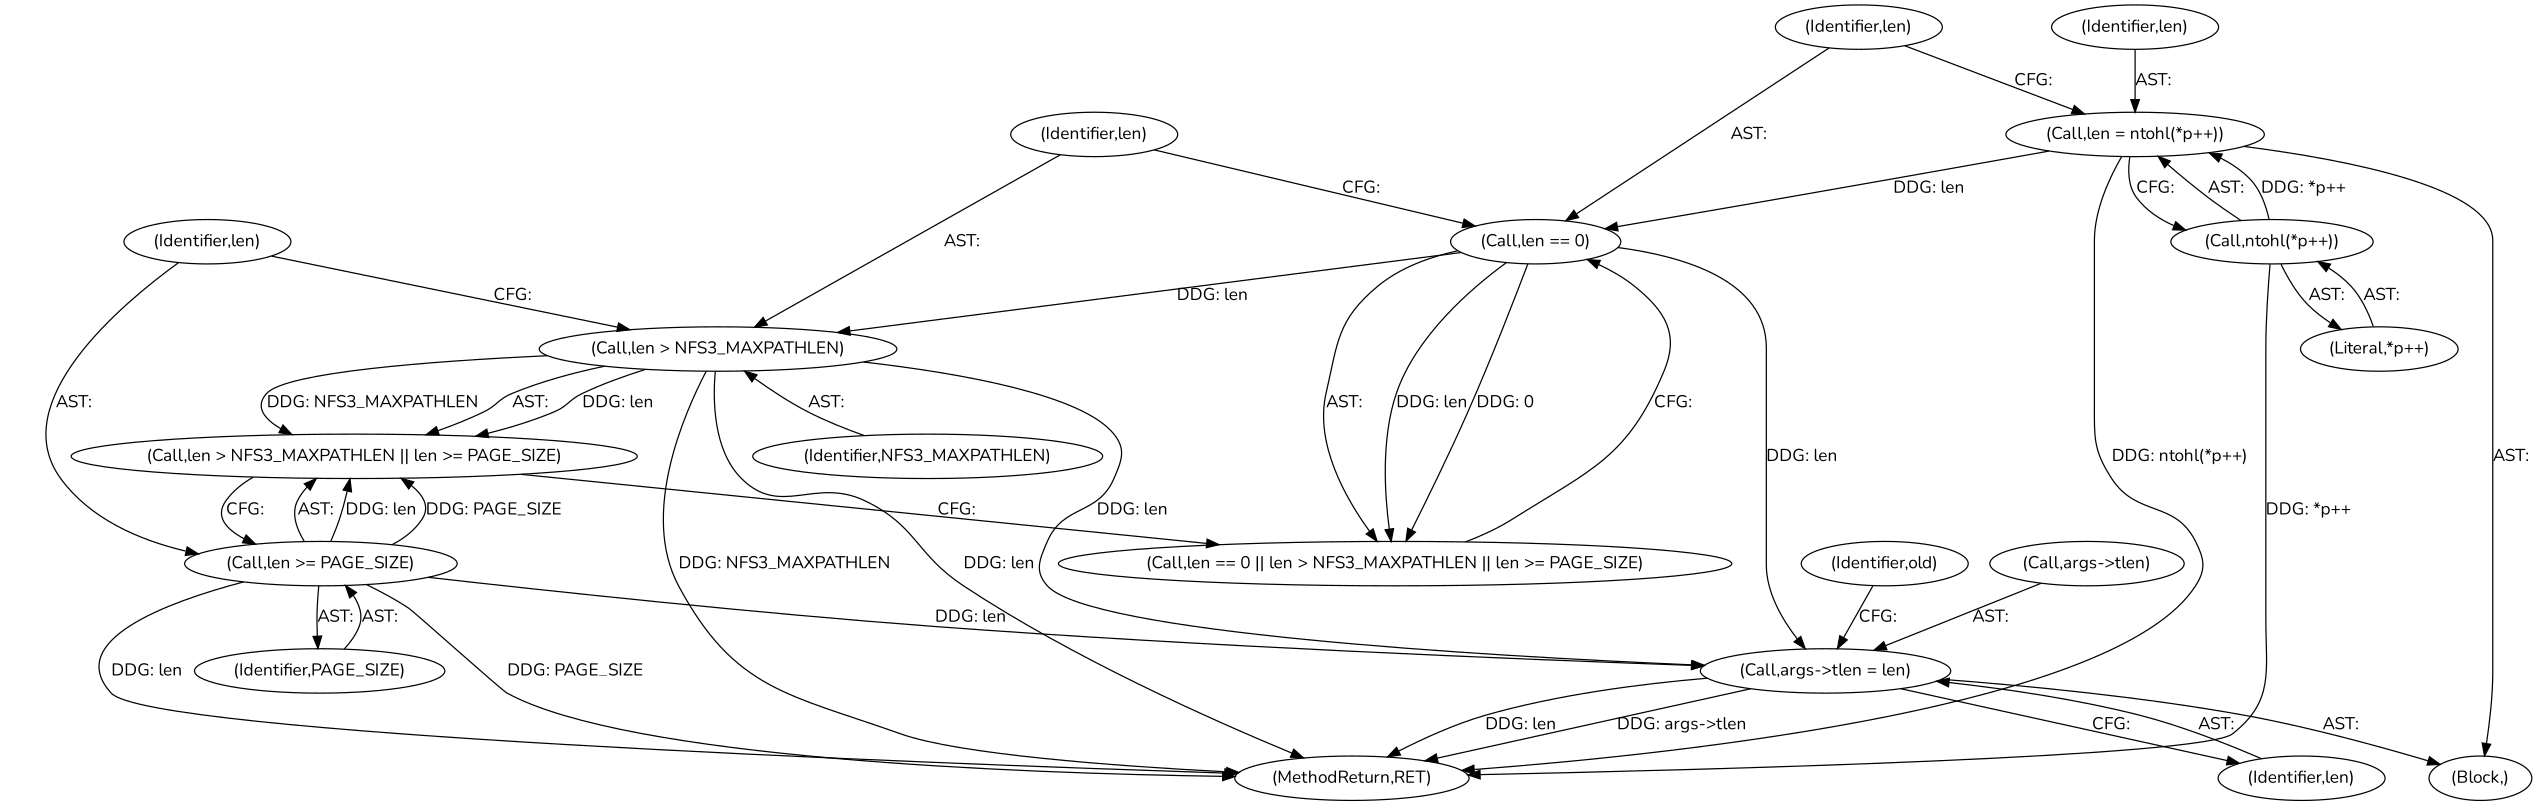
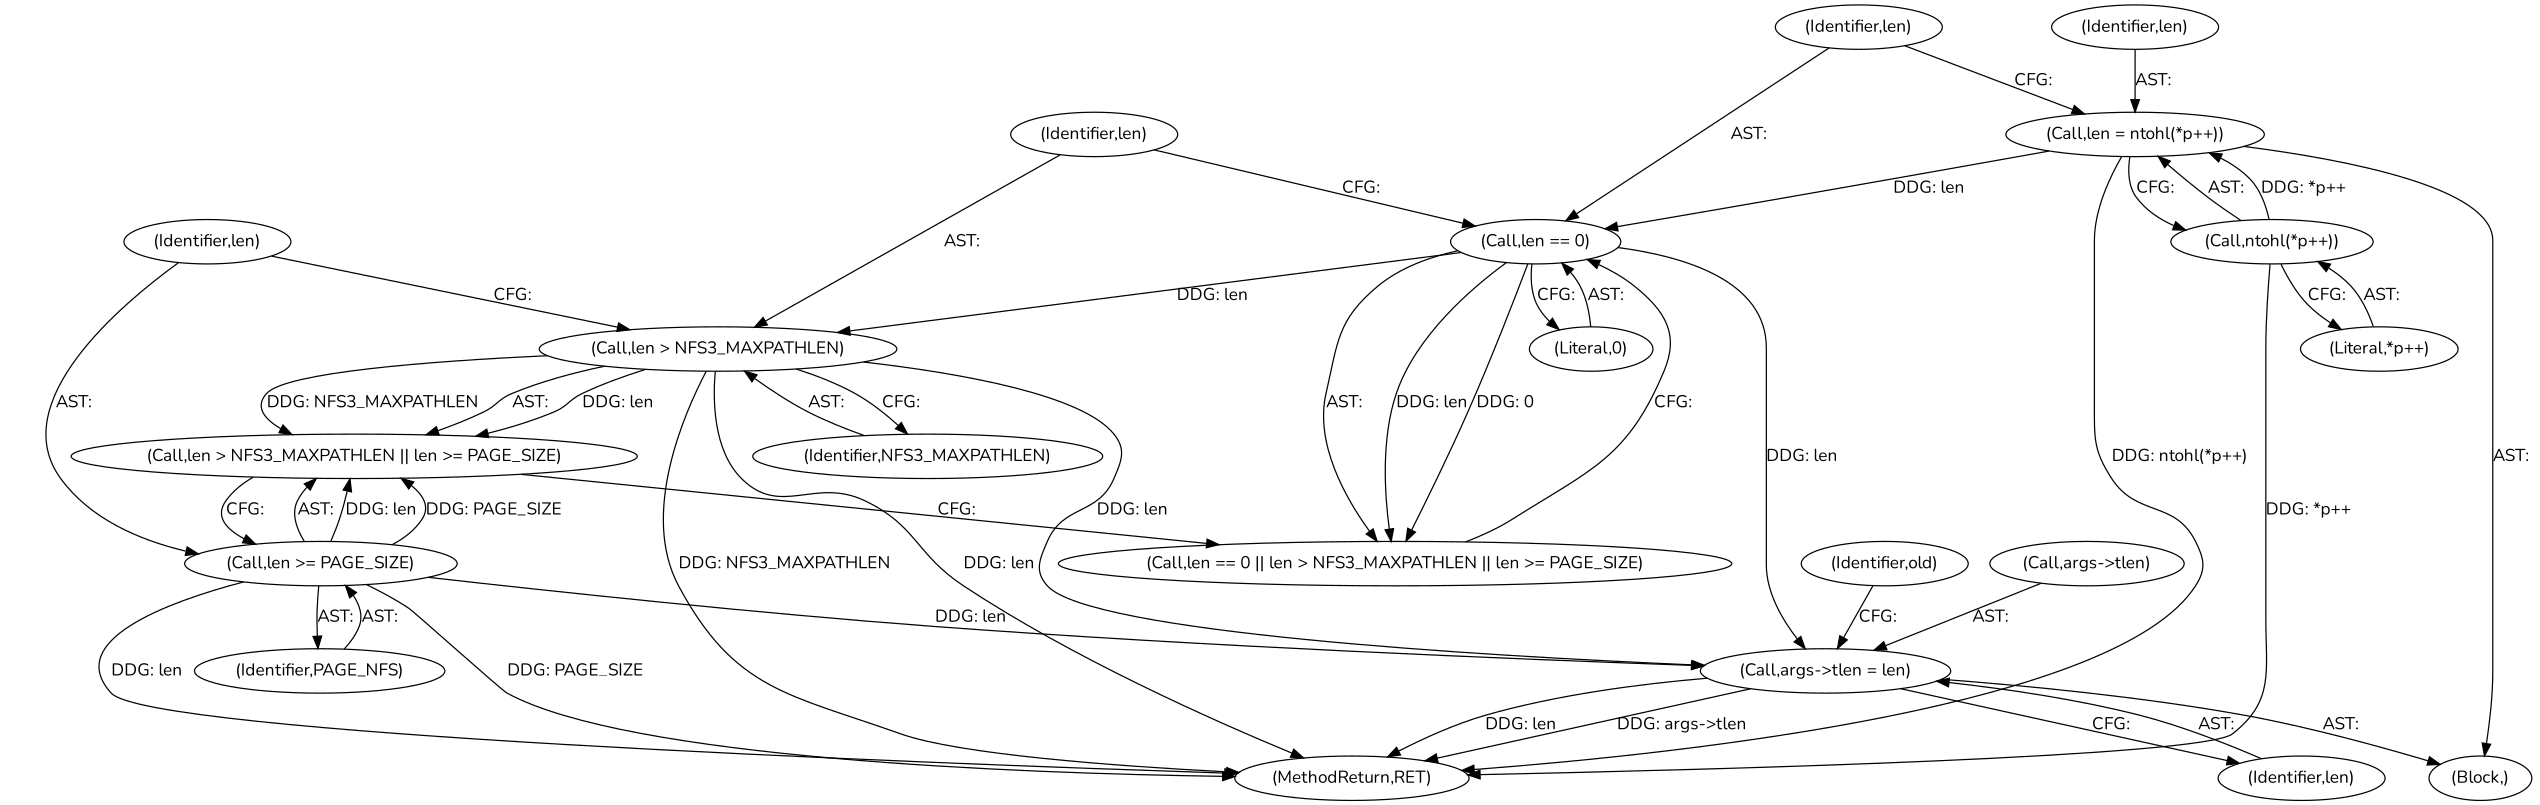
  digraph {
    fontname=Nunito
    node [fontname=Nunito]
    edge [fontname=Nunito]
    n1 [label="(Call,args->tlen = len)"]
    n2 [label="(Identifier,len)"]
    n3 [label="(Block,)"]
    n4 [label="(MethodReturn,RET)"]
    n5 [label="(Call,len > NFS3_MAXPATHLEN)"]
    n6 [label="(Call,len > NFS3_MAXPATHLEN || len >= PAGE_SIZE)"]
    n7 [label="(Identifier,NFS3_MAXPATHLEN)"]
    n8 [label="(Call,len >= PAGE_SIZE)"]
-   n9 [label="(Identifier,PAGE_SIZE)"]
+   n9 [label="(Identifier,PAGE_NFS)"]
    n10 [label="(Call,len == 0 || len > NFS3_MAXPATHLEN || len >= PAGE_SIZE)"]
    n11 [label="(Call,len == 0)"]
+   n12 [label="(Literal,0)"]
    n13 [label="(Call,len = ntohl(*p++))"]
    n14 [label="(Call,ntohl(*p++))"]
    n15 [label="(Literal,*p++)"]
    n16 [label="(Identifier,len)"]
    n17 [label="(Identifier,len)"]
    n18 [label="(Identifier,old)"]
    n19 [label="(Identifier,len)"]
    n20 [label="(Identifier,len)"]
    n21 [label="(Call,args->tlen)"]
    n1 -> n2 [label="CFG: "]
    n1 -> n3 [label="AST: "]
    n1 -> n4 [label="DDG: args->tlen"]
    n1 -> n4 [label="DDG: len"]
    n2 -> n1 [label="AST: "]
    n5 -> n1 [label="DDG: len"]
    n5 -> n4 [label="DDG: NFS3_MAXPATHLEN"]
    n5 -> n4 [label="DDG: len"]
    n5 -> n6 [label="AST: "]
    n5 -> n6 [label="DDG: len"]
    n5 -> n6 [label="DDG: NFS3_MAXPATHLEN"]
+   n5 -> n7 [label="CFG: "]
    n6 -> n8 [label="CFG: "]
    n6 -> n10 [label="CFG: "]
    n7 -> n5 [label="AST: "]
    n8 -> n1 [label="DDG: len"]
    n8 -> n4 [label="DDG: PAGE_SIZE"]
    n8 -> n4 [label="DDG: len"]
    n8 -> n6 [label="AST: "]
    n8 -> n6 [label="DDG: len"]
    n8 -> n6 [label="DDG: PAGE_SIZE"]
    n8 -> n9 [label="AST: "]
    n9 -> n8 [label="AST: "]
    n10 -> n11 [label="CFG: "]
    n11 -> n1 [label="DDG: len"]
    n11 -> n5 [label="DDG: len"]
    n11 -> n10 [label="AST: "]
    n11 -> n10 [label="DDG: len"]
    n11 -> n10 [label="DDG: 0"]
+   n11 -> n12 [label="CFG: "]
+   n12 -> n11 [label="AST: "]
    n13 -> n3 [label="AST: "]
    n13 -> n4 [label="DDG: ntohl(*p++)"]
    n13 -> n11 [label="DDG: len"]
    n13 -> n14 [label="CFG: "]
    n14 -> n4 [label="DDG: *p++"]
    n14 -> n13 [label="AST: "]
    n14 -> n13 [label="DDG: *p++"]
-   n14 -> n15 [label="AST: "]
+   n14 -> n15 [label="CFG: "]
    n15 -> n14 [label="AST: "]
    n16 -> n11 [label="AST: "]
    n16 -> n13 [label="CFG: "]
    n17 -> n5 [label="CFG: "]
    n17 -> n8 [label="AST: "]
    n18 -> n1 [label="CFG: "]
    n19 -> n5 [label="AST: "]
    n19 -> n11 [label="CFG: "]
    n20 -> n13 [label="AST: "]
    n21 -> n1 [label="AST: "]
  }
